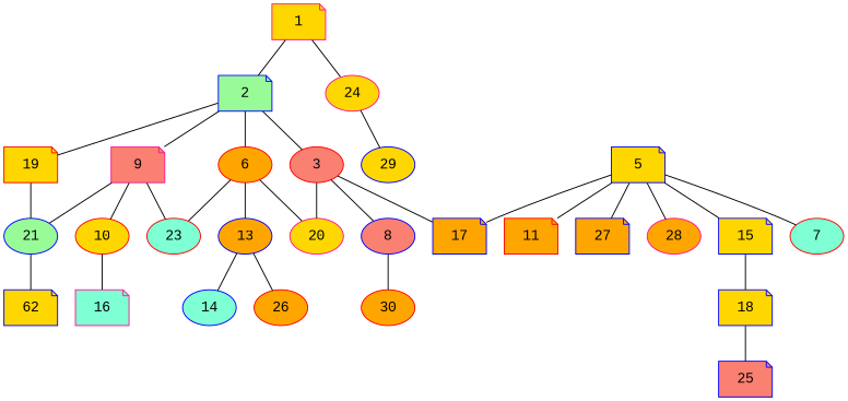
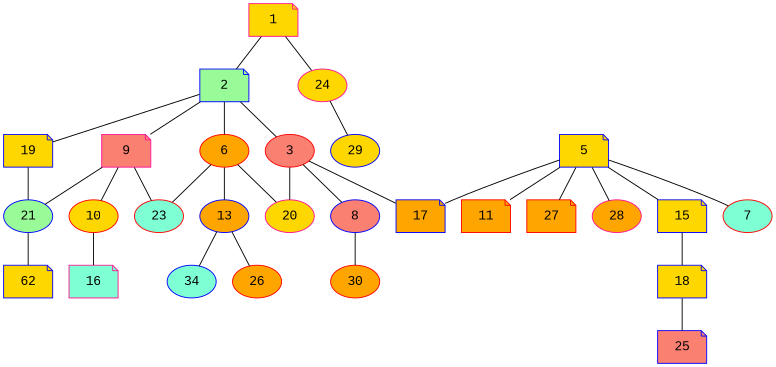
  graph {
    fontname="Liberation Mono"
    node [color=blue fillcolor=gold fontname="Liberation Mono" shape=ellipse style=filled]
    edge [fontname="Liberation Mono"]
    1 [color=deeppink shape=note]
    2 [fillcolor=palegreen shape=note]
    24 [color=deeppink]
    3 [color=red fillcolor=salmon]
    6 [color=red fillcolor=orange]
    9 [color=deeppink fillcolor=salmon shape=note]
-   19 [color=red shape=note]
+   19 [shape=note]
    29
    8 [fillcolor=salmon]
    17 [fillcolor=orange shape=note]
    20 [color=deeppink]
    13 [fillcolor=orange]
    23 [color=red fillcolor=aquamarine]
    10 [color=red]
    21 [fillcolor=palegreen]
    5 [shape=note]
    15 [shape=note]
    7 [color=red fillcolor=aquamarine]
    11 [color=red fillcolor=orange shape=note]
-   27 [fillcolor=orange shape=note]
+   27 [color=red fillcolor=orange shape=note]
    28 [color=deeppink fillcolor=orange]
    18 [shape=note]
    30 [color=red fillcolor=orange]
-   14 [fillcolor=aquamarine]
+   14 [fillcolor=aquamarine label=34]
    26 [color=red fillcolor=orange]
    16 [color=deeppink fillcolor=aquamarine shape=note]
    n27 [label=62 shape=note]
    25 [fillcolor=salmon shape=note]
    1 -- 2
    1 -- 24
    2 -- 3
    2 -- 6
    2 -- 9
    2 -- 19
    24 -- 29
    3 -- 8
    3 -- 17
    3 -- 20
    6 -- 20
    6 -- 13
    6 -- 23
    9 -- 23
    9 -- 10
    9 -- 21
    19 -- 21
    8 -- 30
    13 -- 14
    13 -- 26
    10 -- 16
    21 -- n27
    5 -- 17
    5 -- 15
    5 -- 7
    5 -- 11
    5 -- 27
    5 -- 28
    15 -- 18
    18 -- 25
  }
